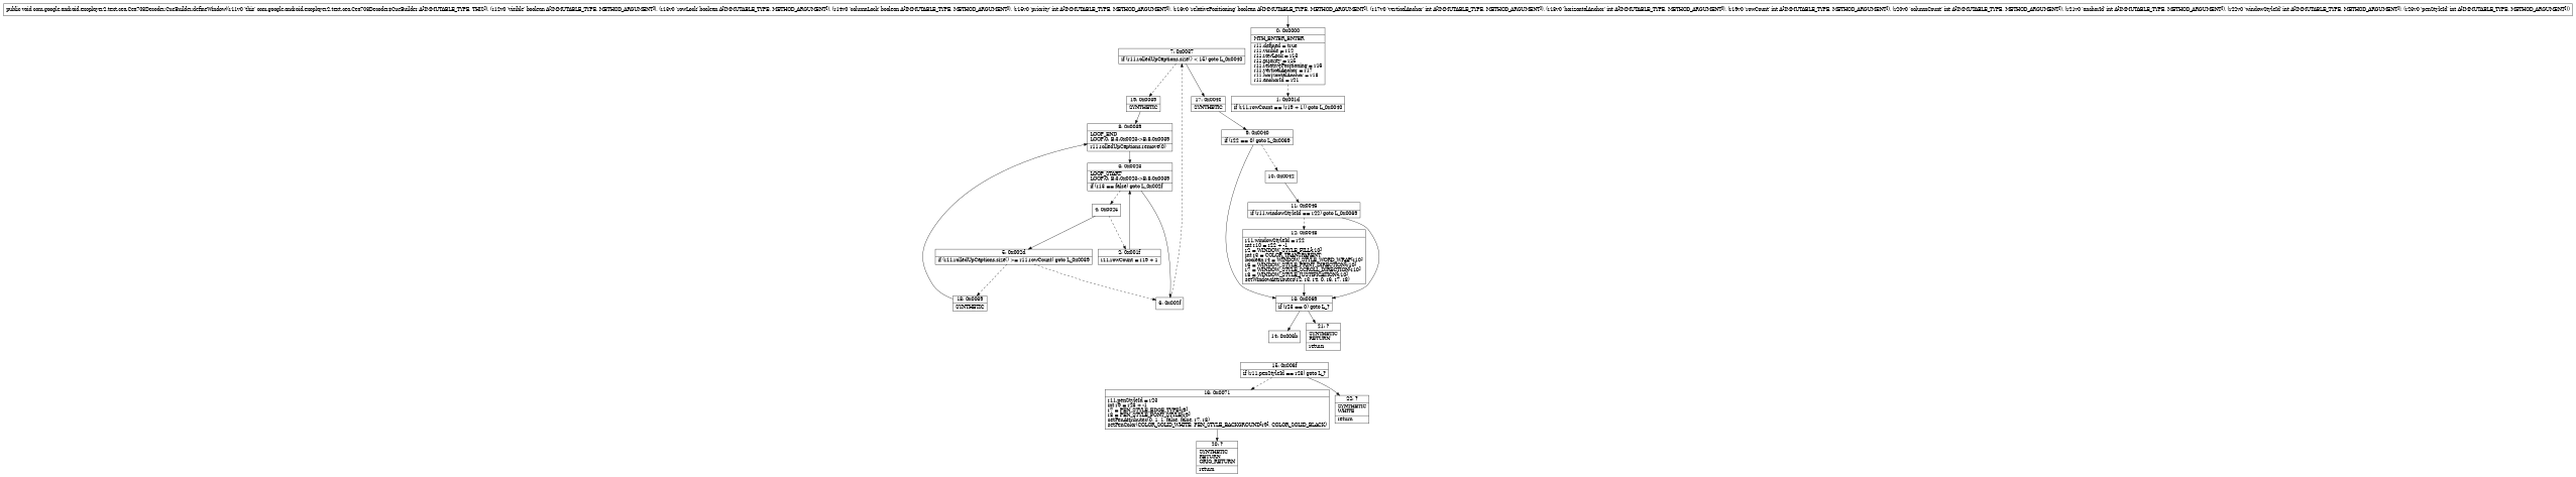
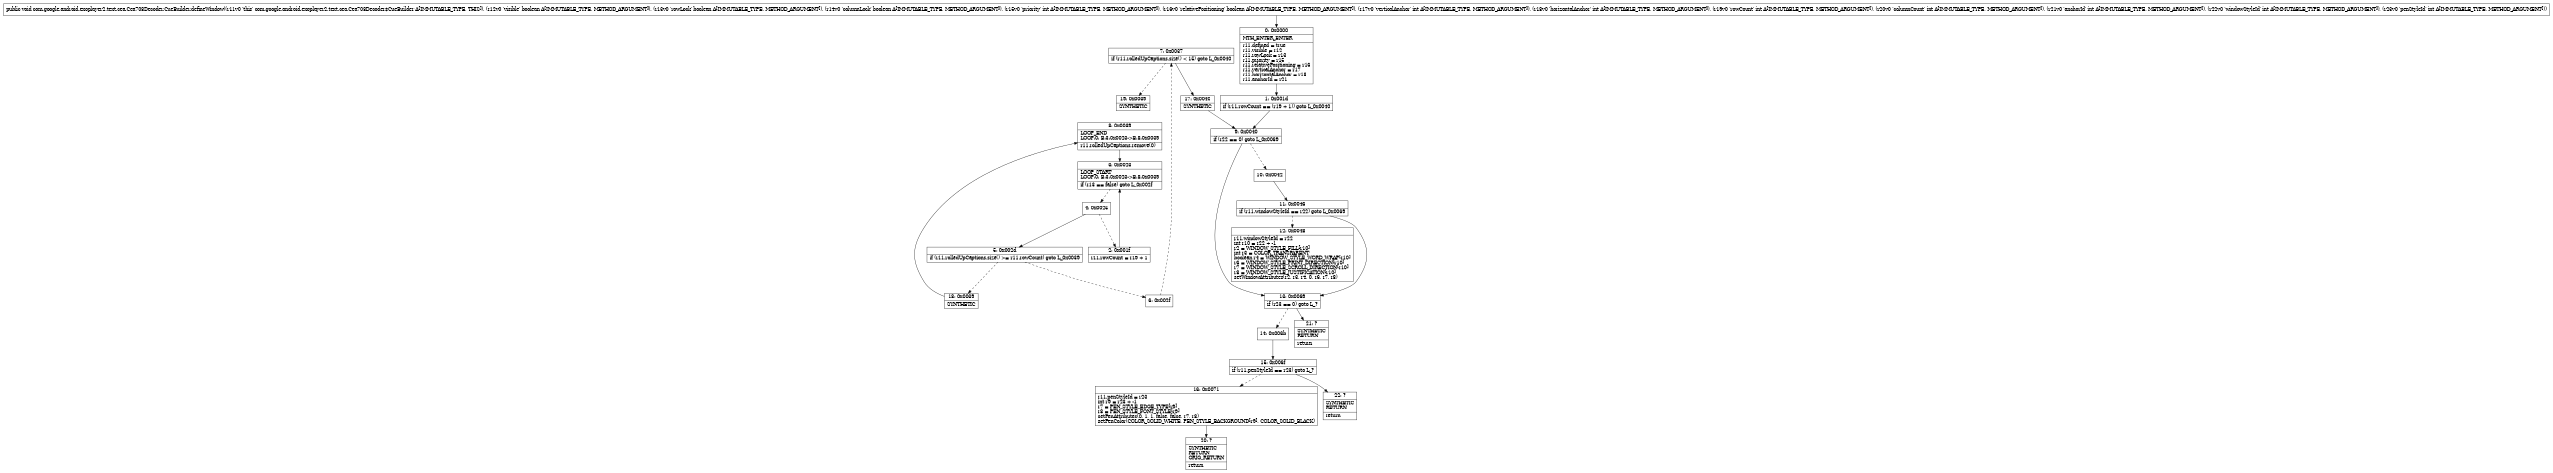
  digraph {
    node [shape=record]
    n1 [label="{0\:\ 0x0000|MTH_ENTER_ENTER\l|r11.defined = true\lr11.visible = r12\lr11.rowLock = r13\lr11.priority = r15\lr11.relativePositioning = r16\lr11.verticalAnchor = r17\lr11.horizontalAnchor = r18\lr11.anchorId = r21\l}"]
    n2 [label="{1\:\ 0x001d|if (r11.rowCount == (r19 + 1)) goto L_0x0040\l}"]
    n3 [label="{9\:\ 0x0040|if (r22 == 0) goto L_0x0069\l}"]
    n4 [label="{2\:\ 0x001f|r11.rowCount = r19 + 1\l}"]
    n5 [label="{3\:\ 0x0023|LOOP_START\lLOOP:0: B:3:0x0023\-\>B:8:0x0039\l|if (r13 == false) goto L_0x002f\l}"]
    n6 [label="{10\:\ 0x0042}"]
    n7 [label="{13\:\ 0x0069|if (r23 == 0) goto L_?\l}"]
    n8 [label="{4\:\ 0x0025}"]
    n9 [label="{6\:\ 0x002f}"]
    n10 [label="{5\:\ 0x002d|if (r11.rolledUpCaptions.size() \>= r11.rowCount) goto L_0x0039\l}"]
    n11 [label="{7\:\ 0x0037|if (r11.rolledUpCaptions.size() \< 15) goto L_0x0040\l}"]
    n12 [label="{18\:\ 0x0039|SYNTHETIC\l}"]
    n13 [label="{8\:\ 0x0039|LOOP_END\lLOOP:0: B:3:0x0023\-\>B:8:0x0039\l|r11.rolledUpCaptions.remove(0)\l}"]
    n14 [label="{17\:\ 0x0040|SYNTHETIC\l}"]
    n15 [label="{19\:\ 0x0039|SYNTHETIC\l}"]
    n16 [label="{11\:\ 0x0046|if (r11.windowStyleId == r22) goto L_0x0069\l}"]
    n17 [label="{14\:\ 0x006b}"]
    n18 [label="{21\:\ ?|SYNTHETIC\lRETURN\l|return\l}"]
    n19 [label="{12\:\ 0x0048|r11.windowStyleId = r22\lint r10 = r22 + \-1\lr2 = WINDOW_STYLE_FILL[r10]\lint r3 = COLOR_TRANSPARENT\lboolean r4 = WINDOW_STYLE_WORD_WRAP[r10]\lr6 = WINDOW_STYLE_PRINT_DIRECTION[r10]\lr7 = WINDOW_STYLE_SCROLL_DIRECTION[r10]\lr8 = WINDOW_STYLE_JUSTIFICATION[r10]\lsetWindowAttributes(r2, r3, r4, 0, r6, r7, r8)\l}"]
    n20 [label="{15\:\ 0x006f|if (r11.penStyleId == r23) goto L_?\l}"]
    n21 [label="{16\:\ 0x0071|r11.penStyleId = r23\lint r9 = r23 + \-1\lr7 = PEN_STYLE_EDGE_TYPE[r9]\lr8 = PEN_STYLE_FONT_STYLE[r9]\lsetPenAttributes(0, 1, 1, false, false, r7, r8)\lsetPenColor(COLOR_SOLID_WHITE, PEN_STYLE_BACKGROUND[r9], COLOR_SOLID_BLACK)\l}"]
-   n22 [label="{22\:\ ?|SYNTHETIC\lWHITE\l|return\l}"]
+   n22 [label="{22\:\ ?|SYNTHETIC\lRETURN\l|return\l}"]
    n23 [label="{20\:\ ?|SYNTHETIC\lRETURN\lORIG_RETURN\l|return\l}"]
    n24 [label="{public void com.google.android.exoplayer2.text.cea.Cea708Decoder.CueBuilder.defineWindow((r11v0 'this' com.google.android.exoplayer2.text.cea.Cea708Decoder$CueBuilder A[IMMUTABLE_TYPE, THIS]), (r12v0 'visible' boolean A[IMMUTABLE_TYPE, METHOD_ARGUMENT]), (r13v0 'rowLock' boolean A[IMMUTABLE_TYPE, METHOD_ARGUMENT]), (r14v0 'columnLock' boolean A[IMMUTABLE_TYPE, METHOD_ARGUMENT]), (r15v0 'priority' int A[IMMUTABLE_TYPE, METHOD_ARGUMENT]), (r16v0 'relativePositioning' boolean A[IMMUTABLE_TYPE, METHOD_ARGUMENT]), (r17v0 'verticalAnchor' int A[IMMUTABLE_TYPE, METHOD_ARGUMENT]), (r18v0 'horizontalAnchor' int A[IMMUTABLE_TYPE, METHOD_ARGUMENT]), (r19v0 'rowCount' int A[IMMUTABLE_TYPE, METHOD_ARGUMENT]), (r20v0 'columnCount' int A[IMMUTABLE_TYPE, METHOD_ARGUMENT]), (r21v0 'anchorId' int A[IMMUTABLE_TYPE, METHOD_ARGUMENT]), (r22v0 'windowStyleId' int A[IMMUTABLE_TYPE, METHOD_ARGUMENT]), (r23v0 'penStyleId' int A[IMMUTABLE_TYPE, METHOD_ARGUMENT])) }"]
-   n1 -> n2 [style=dashed]
+   n1 -> n2
+   n2 -> n3
    n3 -> n6 [style=dashed]
    n3 -> n7
    n4 -> n5
    n5 -> n8 [style=dashed]
-   n5 -> n9
    n6 -> n16
-   n7 -> n17 [style=solid]
+   n7 -> n17 [style=dashed]
    n7 -> n18
    n8 -> n4 [style=dashed]
    n8 -> n10
    n9 -> n11 [style=dashed]
    n10 -> n9 [style=dashed]
    n10 -> n12 [style=dashed]
    n11 -> n14
    n11 -> n15 [style=dashed]
    n12 -> n13
    n13 -> n5
    n14 -> n3
-   n15 -> n13
    n16 -> n7
    n16 -> n19 [style=dashed]
-   n19 -> n7
+   n17 -> n20
    n20 -> n21 [style=dashed]
    n20 -> n22
    n21 -> n23
    n24 -> n1
  }
